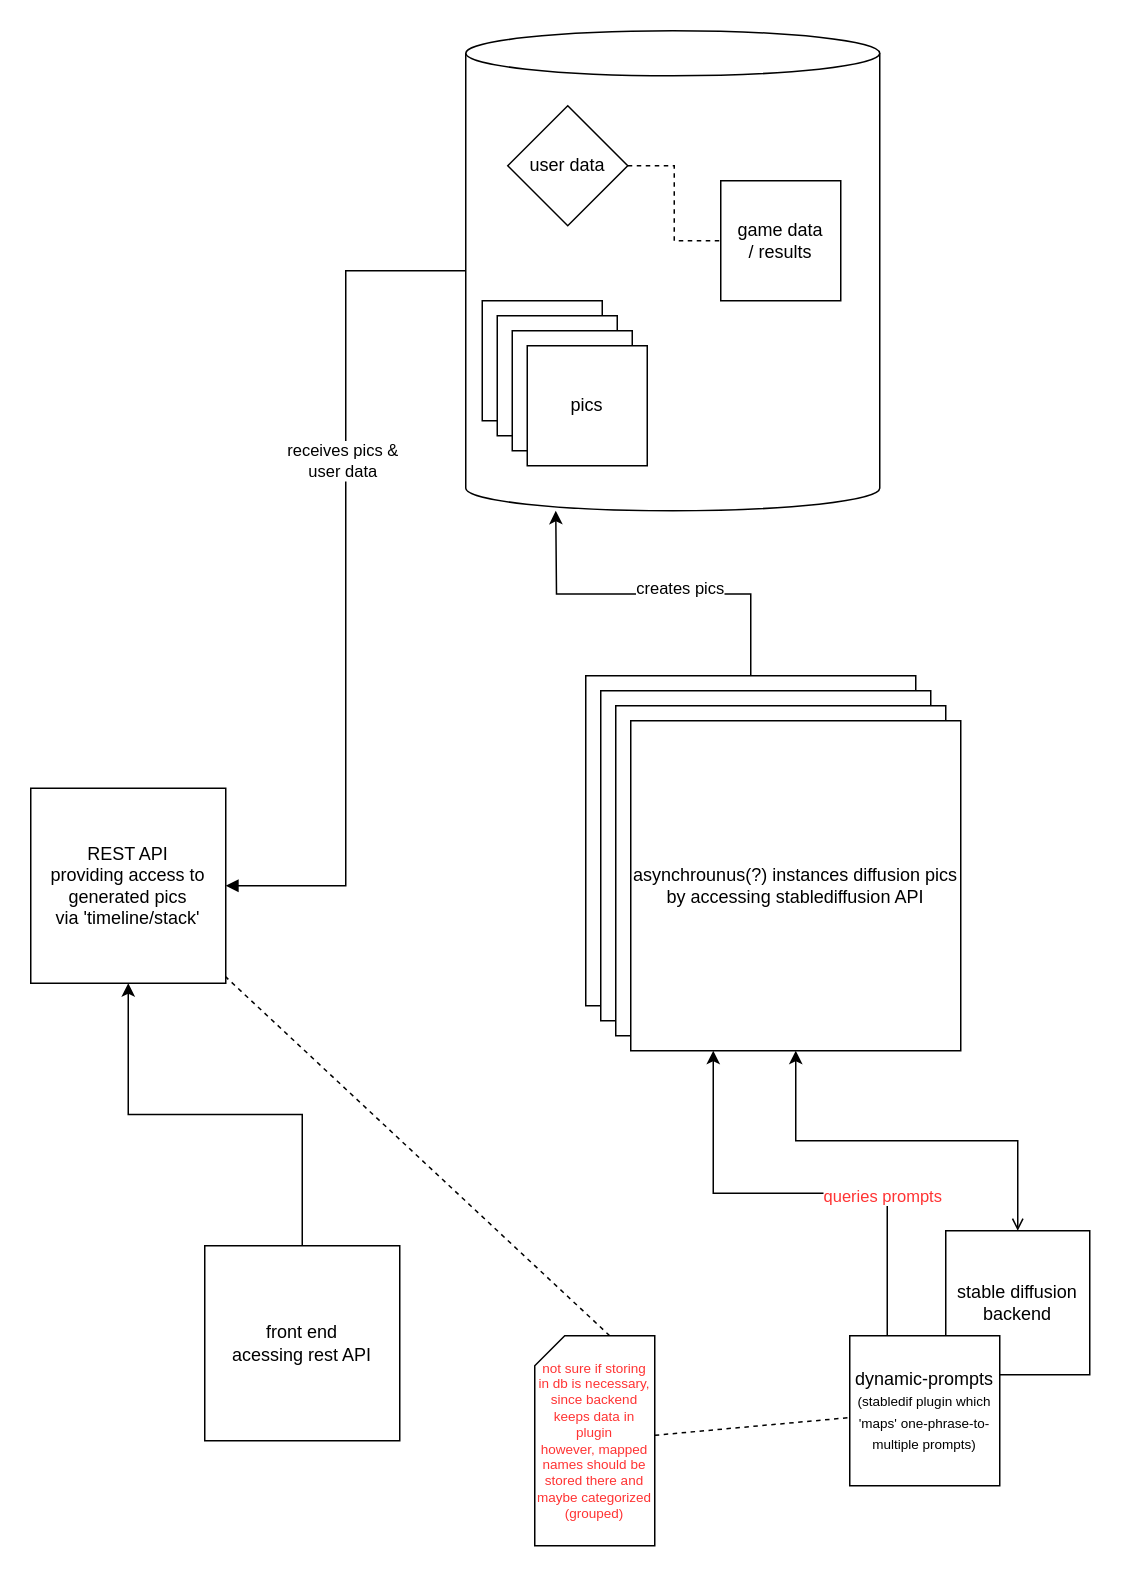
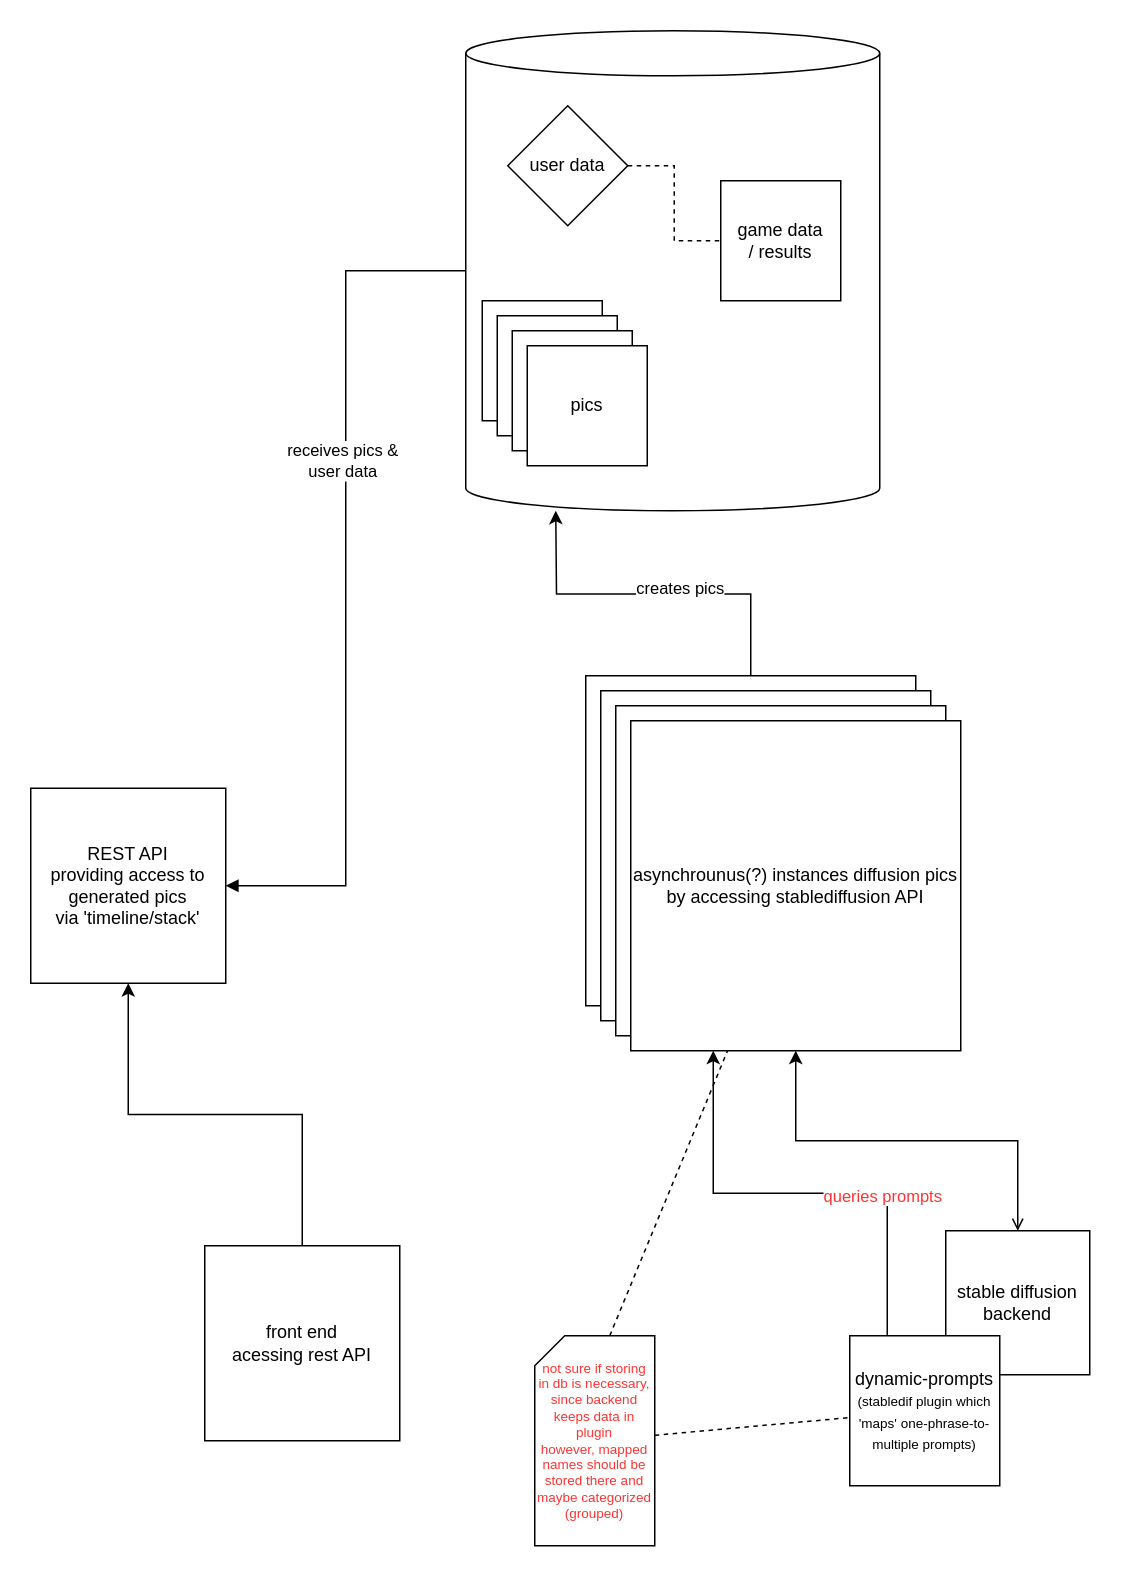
  <mxCell id="0" />
  <mxCell id="1" parent="0" />
  <mxCell id="2" style="edgeStyle=orthogonalEdgeStyle;rounded=0;orthogonalLoop=1;jettySize=auto;html=1;exitX=0.5;exitY=0;exitDx=0;exitDy=0;entryX=0.5;entryY=1;entryDx=0;entryDy=0;" parent="1" source="4" edge="1"><mxGeometry relative="1" as="geometry"><mxPoint x="370" y="340" as="targetPoint" /></mxGeometry></mxCell>
  <mxCell id="3" value="creates pics" style="edgeLabel;html=1;align=center;verticalAlign=middle;resizable=0;points=[];" parent="2" vertex="1" connectable="0"><mxGeometry x="-0.147" y="-4" relative="1" as="geometry"><mxPoint as="offset" /></mxGeometry></mxCell>
  <mxCell id="4" value="" style="whiteSpace=wrap;html=1;aspect=fixed;" parent="1" vertex="1"><mxGeometry x="390" y="450" width="220" height="220" as="geometry" /></mxCell>
  <mxCell id="5" value="" style="whiteSpace=wrap;html=1;aspect=fixed;" parent="1" vertex="1"><mxGeometry x="400" y="460" width="220" height="220" as="geometry" /></mxCell>
  <mxCell id="6" value="" style="whiteSpace=wrap;html=1;aspect=fixed;" parent="1" vertex="1"><mxGeometry x="410" y="470" width="220" height="220" as="geometry" /></mxCell>
  <mxCell id="7" value="asynchrounus(?) instances diffusion pics by accessing stablediffusion API&lt;br&gt;" style="whiteSpace=wrap;html=1;aspect=fixed;" parent="1" vertex="1"><mxGeometry x="420" y="480" width="220" height="220" as="geometry" /></mxCell>
  <mxCell id="8" style="edgeStyle=orthogonalEdgeStyle;rounded=0;orthogonalLoop=1;jettySize=auto;html=1;entryX=0;entryY=0.5;entryDx=0;entryDy=0;entryPerimeter=0;startArrow=block;startFill=1;endArrow=none;endFill=0;" parent="1" source="10" target="11" edge="1"><mxGeometry relative="1" as="geometry"><mxPoint x="210" y="360" as="targetPoint" /></mxGeometry></mxCell>
  <mxCell id="9" value="receives pics &amp;amp;&lt;br&gt;user data" style="edgeLabel;html=1;align=center;verticalAlign=middle;resizable=0;points=[];" parent="8" vertex="1" connectable="0"><mxGeometry x="0.277" y="3" relative="1" as="geometry"><mxPoint as="offset" /></mxGeometry></mxCell>
  <mxCell id="10" value="REST API&lt;br&gt;providing access to generated pics&lt;br&gt;via 'timeline/stack'" style="whiteSpace=wrap;html=1;aspect=fixed;" parent="1" vertex="1"><mxGeometry x="20" y="525" width="130" height="130" as="geometry" /></mxCell>
  <mxCell id="11" value="" style="shape=cylinder3;whiteSpace=wrap;html=1;boundedLbl=1;backgroundOutline=1;size=15;" parent="1" vertex="1"><mxGeometry x="310" y="20" width="276" height="320" as="geometry" /></mxCell>
  <mxCell id="12" value="" style="whiteSpace=wrap;html=1;aspect=fixed;" parent="1" vertex="1"><mxGeometry x="321" y="200" width="80" height="80" as="geometry" /></mxCell>
  <mxCell id="13" value="" style="whiteSpace=wrap;html=1;aspect=fixed;" parent="1" vertex="1"><mxGeometry x="331" y="210" width="80" height="80" as="geometry" /></mxCell>
  <mxCell id="14" value="" style="whiteSpace=wrap;html=1;aspect=fixed;" parent="1" vertex="1"><mxGeometry x="341" y="220" width="80" height="80" as="geometry" /></mxCell>
  <mxCell id="15" value="pics" style="whiteSpace=wrap;html=1;aspect=fixed;" parent="1" vertex="1"><mxGeometry x="351" y="230" width="80" height="80" as="geometry" /></mxCell>
  <mxCell id="16" style="edgeStyle=orthogonalEdgeStyle;rounded=0;orthogonalLoop=1;jettySize=auto;html=1;entryX=0.5;entryY=1;entryDx=0;entryDy=0;startArrow=open;startFill=0;endArrow=classic;endFill=1;" parent="1" source="17" target="7" edge="1"><mxGeometry relative="1" as="geometry" /></mxCell>
  <mxCell id="17" value="stable diffusion backend" style="whiteSpace=wrap;html=1;aspect=fixed;" parent="1" vertex="1"><mxGeometry x="630" y="820" width="96" height="96" as="geometry" /></mxCell>
  <mxCell id="18" style="edgeStyle=orthogonalEdgeStyle;rounded=0;orthogonalLoop=1;jettySize=auto;html=1;entryX=0.25;entryY=1;entryDx=0;entryDy=0;startArrow=none;startFill=0;endArrow=classic;endFill=1;exitX=0.25;exitY=0;exitDx=0;exitDy=0;" parent="1" source="20" target="7" edge="1"><mxGeometry relative="1" as="geometry" /></mxCell>
  <mxCell id="19" value="queries prompts" style="edgeLabel;html=1;align=center;verticalAlign=middle;resizable=0;points=[];fontColor=#FF3333;" parent="18" vertex="1" connectable="0"><mxGeometry x="-0.353" y="1" relative="1" as="geometry"><mxPoint as="offset" /></mxGeometry></mxCell>
  <mxCell id="20" value="dynamic-prompts&lt;br&gt;&lt;font style=&quot;font-size: 9px;&quot;&gt;(stabledif plugin which 'maps' one-phrase-to-multiple prompts)&lt;/font&gt;" style="whiteSpace=wrap;html=1;aspect=fixed;" parent="1" vertex="1"><mxGeometry x="566" y="890" width="100" height="100" as="geometry" /></mxCell>
  <mxCell id="21" style="edgeStyle=orthogonalEdgeStyle;rounded=0;orthogonalLoop=1;jettySize=auto;html=1;entryX=0;entryY=0.5;entryDx=0;entryDy=0;startArrow=none;startFill=0;endArrow=none;endFill=0;dashed=1;" parent="1" source="22" target="25" edge="1"><mxGeometry relative="1" as="geometry" /></mxCell>
  <mxCell id="22" value="user data" style="rhombus;whiteSpace=wrap;html=1;aspect=fixed;" parent="1" vertex="1"><mxGeometry x="338" y="70" width="80" height="80" as="geometry" /></mxCell>
  <mxCell id="23" style="edgeStyle=orthogonalEdgeStyle;rounded=0;orthogonalLoop=1;jettySize=auto;html=1;entryX=0.5;entryY=1;entryDx=0;entryDy=0;startArrow=none;startFill=0;endArrow=classic;endFill=1;" parent="1" source="24" target="10" edge="1"><mxGeometry relative="1" as="geometry" /></mxCell>
  <mxCell id="24" value="front end&lt;br&gt;acessing rest API" style="whiteSpace=wrap;html=1;aspect=fixed;" parent="1" vertex="1"><mxGeometry x="136" y="830" width="130" height="130" as="geometry" /></mxCell>
  <mxCell id="25" value="game data&lt;br&gt;/ results" style="whiteSpace=wrap;html=1;aspect=fixed;" parent="1" vertex="1"><mxGeometry x="480" y="120" width="80" height="80" as="geometry" /></mxCell>
  <mxCell id="26" style="rounded=0;orthogonalLoop=1;jettySize=auto;html=1;fontSize=9;fontColor=#FF3333;endArrow=none;endFill=0;dashed=1;" edge="1" parent="1" source="28" target="20"><mxGeometry relative="1" as="geometry"><mxPoint x="486" y="790" as="targetPoint" /></mxGeometry></mxCell>
- <mxCell id="27" style="edgeStyle=none;rounded=0;orthogonalLoop=1;jettySize=auto;html=1;exitX=0;exitY=0;exitDx=50;exitDy=0;exitPerimeter=0;fontSize=9;fontColor=#FF3333;endArrow=none;endFill=0;dashed=1;" edge="1" parent="1" source="28" target="10"><mxGeometry relative="1" as="geometry" /></mxCell>
+ <mxCell id="27" style="edgeStyle=none;rounded=0;orthogonalLoop=1;jettySize=auto;html=1;exitX=0;exitY=0;exitDx=50;exitDy=0;exitPerimeter=0;fontSize=9;fontColor=#FF3333;endArrow=none;endFill=0;dashed=1;" edge="1" parent="1" source="28" target="7"><mxGeometry relative="1" as="geometry" /></mxCell>
  <mxCell id="28" value="not sure if storing in db is necessary, since backend keeps data in plugin&lt;br&gt;however, mapped names should be stored there and maybe categorized (grouped)" style="shape=card;whiteSpace=wrap;html=1;fontSize=9;fontColor=#FF3333;size=20;" vertex="1" parent="1"><mxGeometry x="356" y="890" width="80" height="140" as="geometry" /></mxCell>
